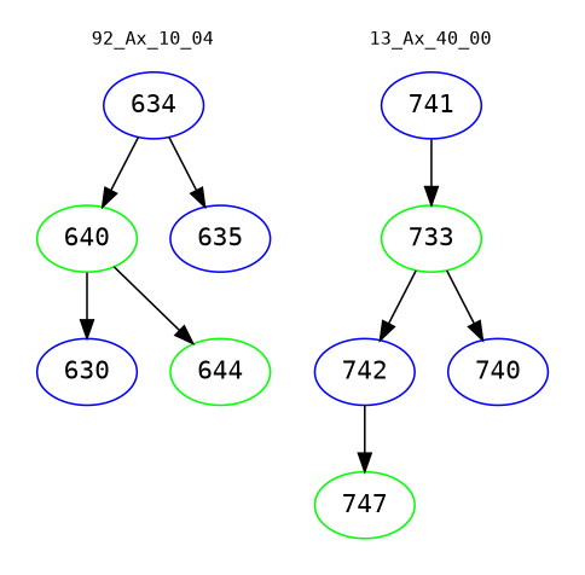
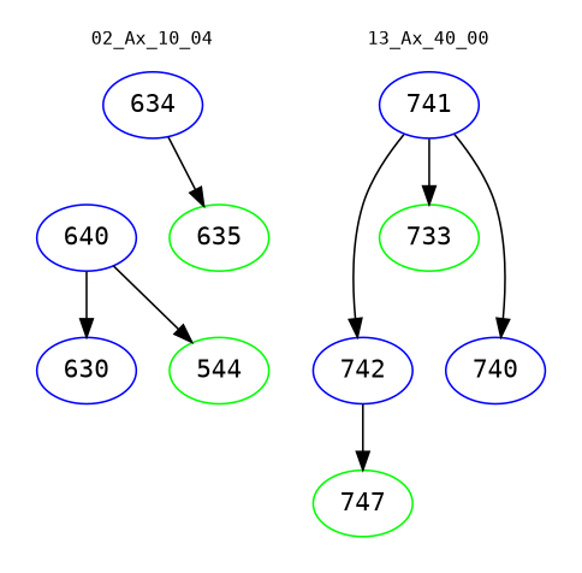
  digraph {
    fontname="DejaVu Sans Mono"
    node [color=blue fontname="DejaVu Sans Mono"]
    edge [color=black fontname="DejaVu Sans Mono"]
    n1 [label=634]
    n2 [label=630]
-   n3 [color=green label=640]
-   n4 [label=635]
-   n5 [color=green label=644]
+   n3 [label=640]
+   n4 [color=green label=635]
+   n5 [color=green label=544]
    n6 [label=741]
    n7 [color=green label=733]
    n8 [label=742]
    n9 [label=740]
    n10 [color=green label=747]
    subgraph cluster_1 {
      color=white
      fontsize=10
-     label="92_Ax_10_04"
+     label="02_Ax_10_04"
      n1
      n2
      n3
      n4
      n5
    }
    subgraph cluster_2 {
      color=white
      fontsize=10
      label="13_Ax_40_00"
      n6
      n7
      n8
      n9
      n10
    }
-   n1 -> n3
    n1 -> n4
    n3 -> n2
    n3 -> n5
    n6 -> n7
-   n7 -> n8
-   n7 -> n9
+   n6 -> n8
+   n6 -> n9
    n8 -> n10
  }
